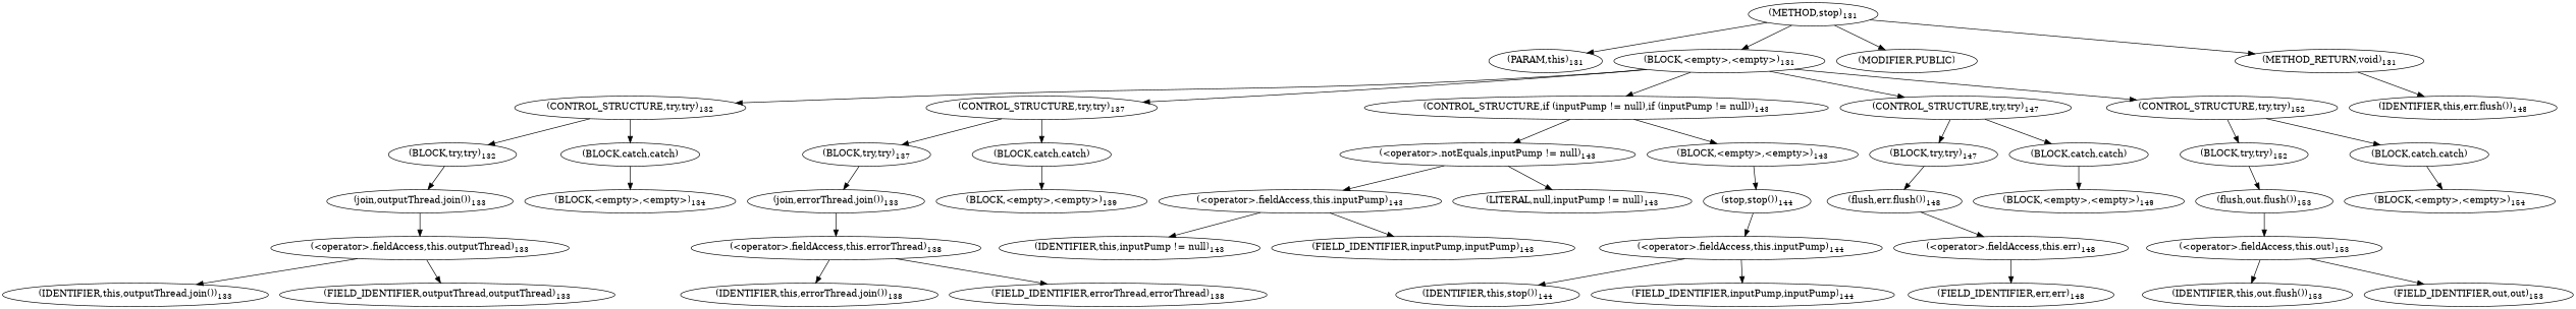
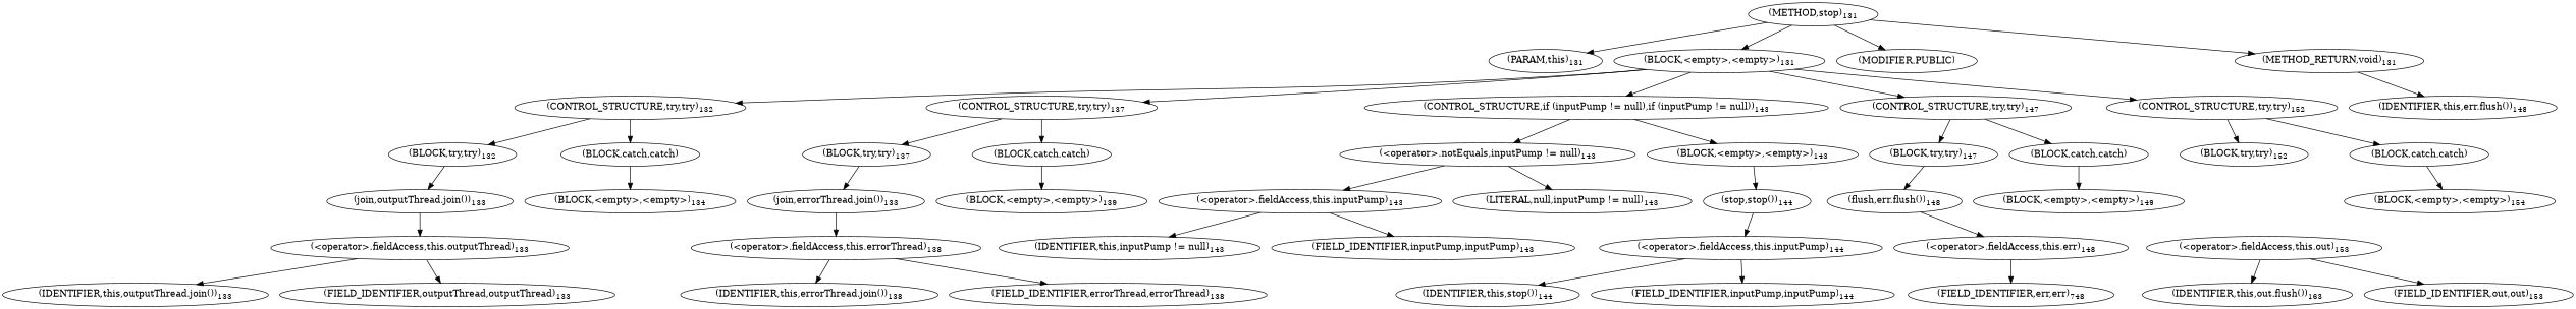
  digraph {
    n1 [label=<(METHOD,stop)<SUB>131</SUB>>]
    n2 [label=<(PARAM,this)<SUB>131</SUB>>]
    n3 [label=<(BLOCK,&lt;empty&gt;,&lt;empty&gt;)<SUB>131</SUB>>]
    n4 [label=<(MODIFIER,PUBLIC)>]
    n5 [label=<(METHOD_RETURN,void)<SUB>131</SUB>>]
    n6 [label=<(CONTROL_STRUCTURE,try,try)<SUB>132</SUB>>]
    n7 [label=<(CONTROL_STRUCTURE,try,try)<SUB>137</SUB>>]
    n8 [label=<(CONTROL_STRUCTURE,if (inputPump != null),if (inputPump != null))<SUB>143</SUB>>]
    n9 [label=<(CONTROL_STRUCTURE,try,try)<SUB>147</SUB>>]
    n10 [label=<(CONTROL_STRUCTURE,try,try)<SUB>152</SUB>>]
    n11 [label=<(IDENTIFIER,this,err.flush())<SUB>148</SUB>>]
    n12 [label=<(BLOCK,try,try)<SUB>132</SUB>>]
    n13 [label=<(BLOCK,catch,catch)>]
    n14 [label=<(BLOCK,try,try)<SUB>137</SUB>>]
    n15 [label=<(BLOCK,catch,catch)>]
    n16 [label=<(&lt;operator&gt;.notEquals,inputPump != null)<SUB>143</SUB>>]
    n17 [label=<(BLOCK,&lt;empty&gt;,&lt;empty&gt;)<SUB>143</SUB>>]
    n18 [label=<(BLOCK,try,try)<SUB>147</SUB>>]
    n19 [label=<(BLOCK,catch,catch)>]
    n20 [label=<(BLOCK,try,try)<SUB>152</SUB>>]
    n21 [label=<(BLOCK,catch,catch)>]
    n22 [label=<(join,outputThread.join())<SUB>133</SUB>>]
    n23 [label=<(BLOCK,&lt;empty&gt;,&lt;empty&gt;)<SUB>134</SUB>>]
    n24 [label=<(&lt;operator&gt;.fieldAccess,this.outputThread)<SUB>133</SUB>>]
    n25 [label=<(IDENTIFIER,this,outputThread.join())<SUB>133</SUB>>]
    n26 [label=<(FIELD_IDENTIFIER,outputThread,outputThread)<SUB>133</SUB>>]
    n27 [label=<(join,errorThread.join())<SUB>133</SUB>>]
    n28 [label=<(BLOCK,&lt;empty&gt;,&lt;empty&gt;)<SUB>139</SUB>>]
    n29 [label=<(&lt;operator&gt;.fieldAccess,this.errorThread)<SUB>138</SUB>>]
    n30 [label=<(IDENTIFIER,this,errorThread.join())<SUB>138</SUB>>]
    n31 [label=<(FIELD_IDENTIFIER,errorThread,errorThread)<SUB>138</SUB>>]
    n32 [label=<(&lt;operator&gt;.fieldAccess,this.inputPump)<SUB>143</SUB>>]
    n33 [label=<(LITERAL,null,inputPump != null)<SUB>143</SUB>>]
    n34 [label=<(stop,stop())<SUB>144</SUB>>]
    n35 [label=<(IDENTIFIER,this,inputPump != null)<SUB>143</SUB>>]
    n36 [label=<(FIELD_IDENTIFIER,inputPump,inputPump)<SUB>143</SUB>>]
    n37 [label=<(&lt;operator&gt;.fieldAccess,this.inputPump)<SUB>144</SUB>>]
    n38 [label=<(IDENTIFIER,this,stop())<SUB>144</SUB>>]
    n39 [label=<(FIELD_IDENTIFIER,inputPump,inputPump)<SUB>144</SUB>>]
    n40 [label=<(flush,err.flush())<SUB>148</SUB>>]
    n41 [label=<(BLOCK,&lt;empty&gt;,&lt;empty&gt;)<SUB>149</SUB>>]
    n42 [label=<(&lt;operator&gt;.fieldAccess,this.err)<SUB>148</SUB>>]
-   n43 [label=<(FIELD_IDENTIFIER,err,err)<SUB>148</SUB>>]
-   n44 [label=<(flush,out.flush())<SUB>153</SUB>>]
+   n43 [label=<(FIELD_IDENTIFIER,err,err)<SUB>748</SUB>>]
    n45 [label=<(BLOCK,&lt;empty&gt;,&lt;empty&gt;)<SUB>154</SUB>>]
    n46 [label=<(&lt;operator&gt;.fieldAccess,this.out)<SUB>153</SUB>>]
-   n47 [label=<(IDENTIFIER,this,out.flush())<SUB>153</SUB>>]
+   n47 [label=<(IDENTIFIER,this,out.flush())<SUB>163</SUB>>]
    n48 [label=<(FIELD_IDENTIFIER,out,out)<SUB>153</SUB>>]
    n1 -> n2
    n1 -> n3
    n1 -> n4
    n1 -> n5
    n3 -> n6
    n3 -> n7
    n3 -> n8
    n3 -> n9
    n3 -> n10
    n5 -> n11
    n6 -> n12
    n6 -> n13
    n7 -> n14
    n7 -> n15
    n8 -> n16
    n8 -> n17
    n9 -> n18
    n9 -> n19
    n10 -> n20
    n10 -> n21
    n12 -> n22
    n13 -> n23
    n14 -> n27
    n15 -> n28
    n16 -> n32
    n16 -> n33
    n17 -> n34
    n18 -> n40
    n19 -> n41
-   n20 -> n44
    n21 -> n45
    n22 -> n24
    n24 -> n25
    n24 -> n26
    n27 -> n29
    n29 -> n30
    n29 -> n31
    n32 -> n35
    n32 -> n36
    n34 -> n37
    n37 -> n38
    n37 -> n39
    n40 -> n42
    n42 -> n43
-   n44 -> n46
    n46 -> n47
    n46 -> n48
  }
